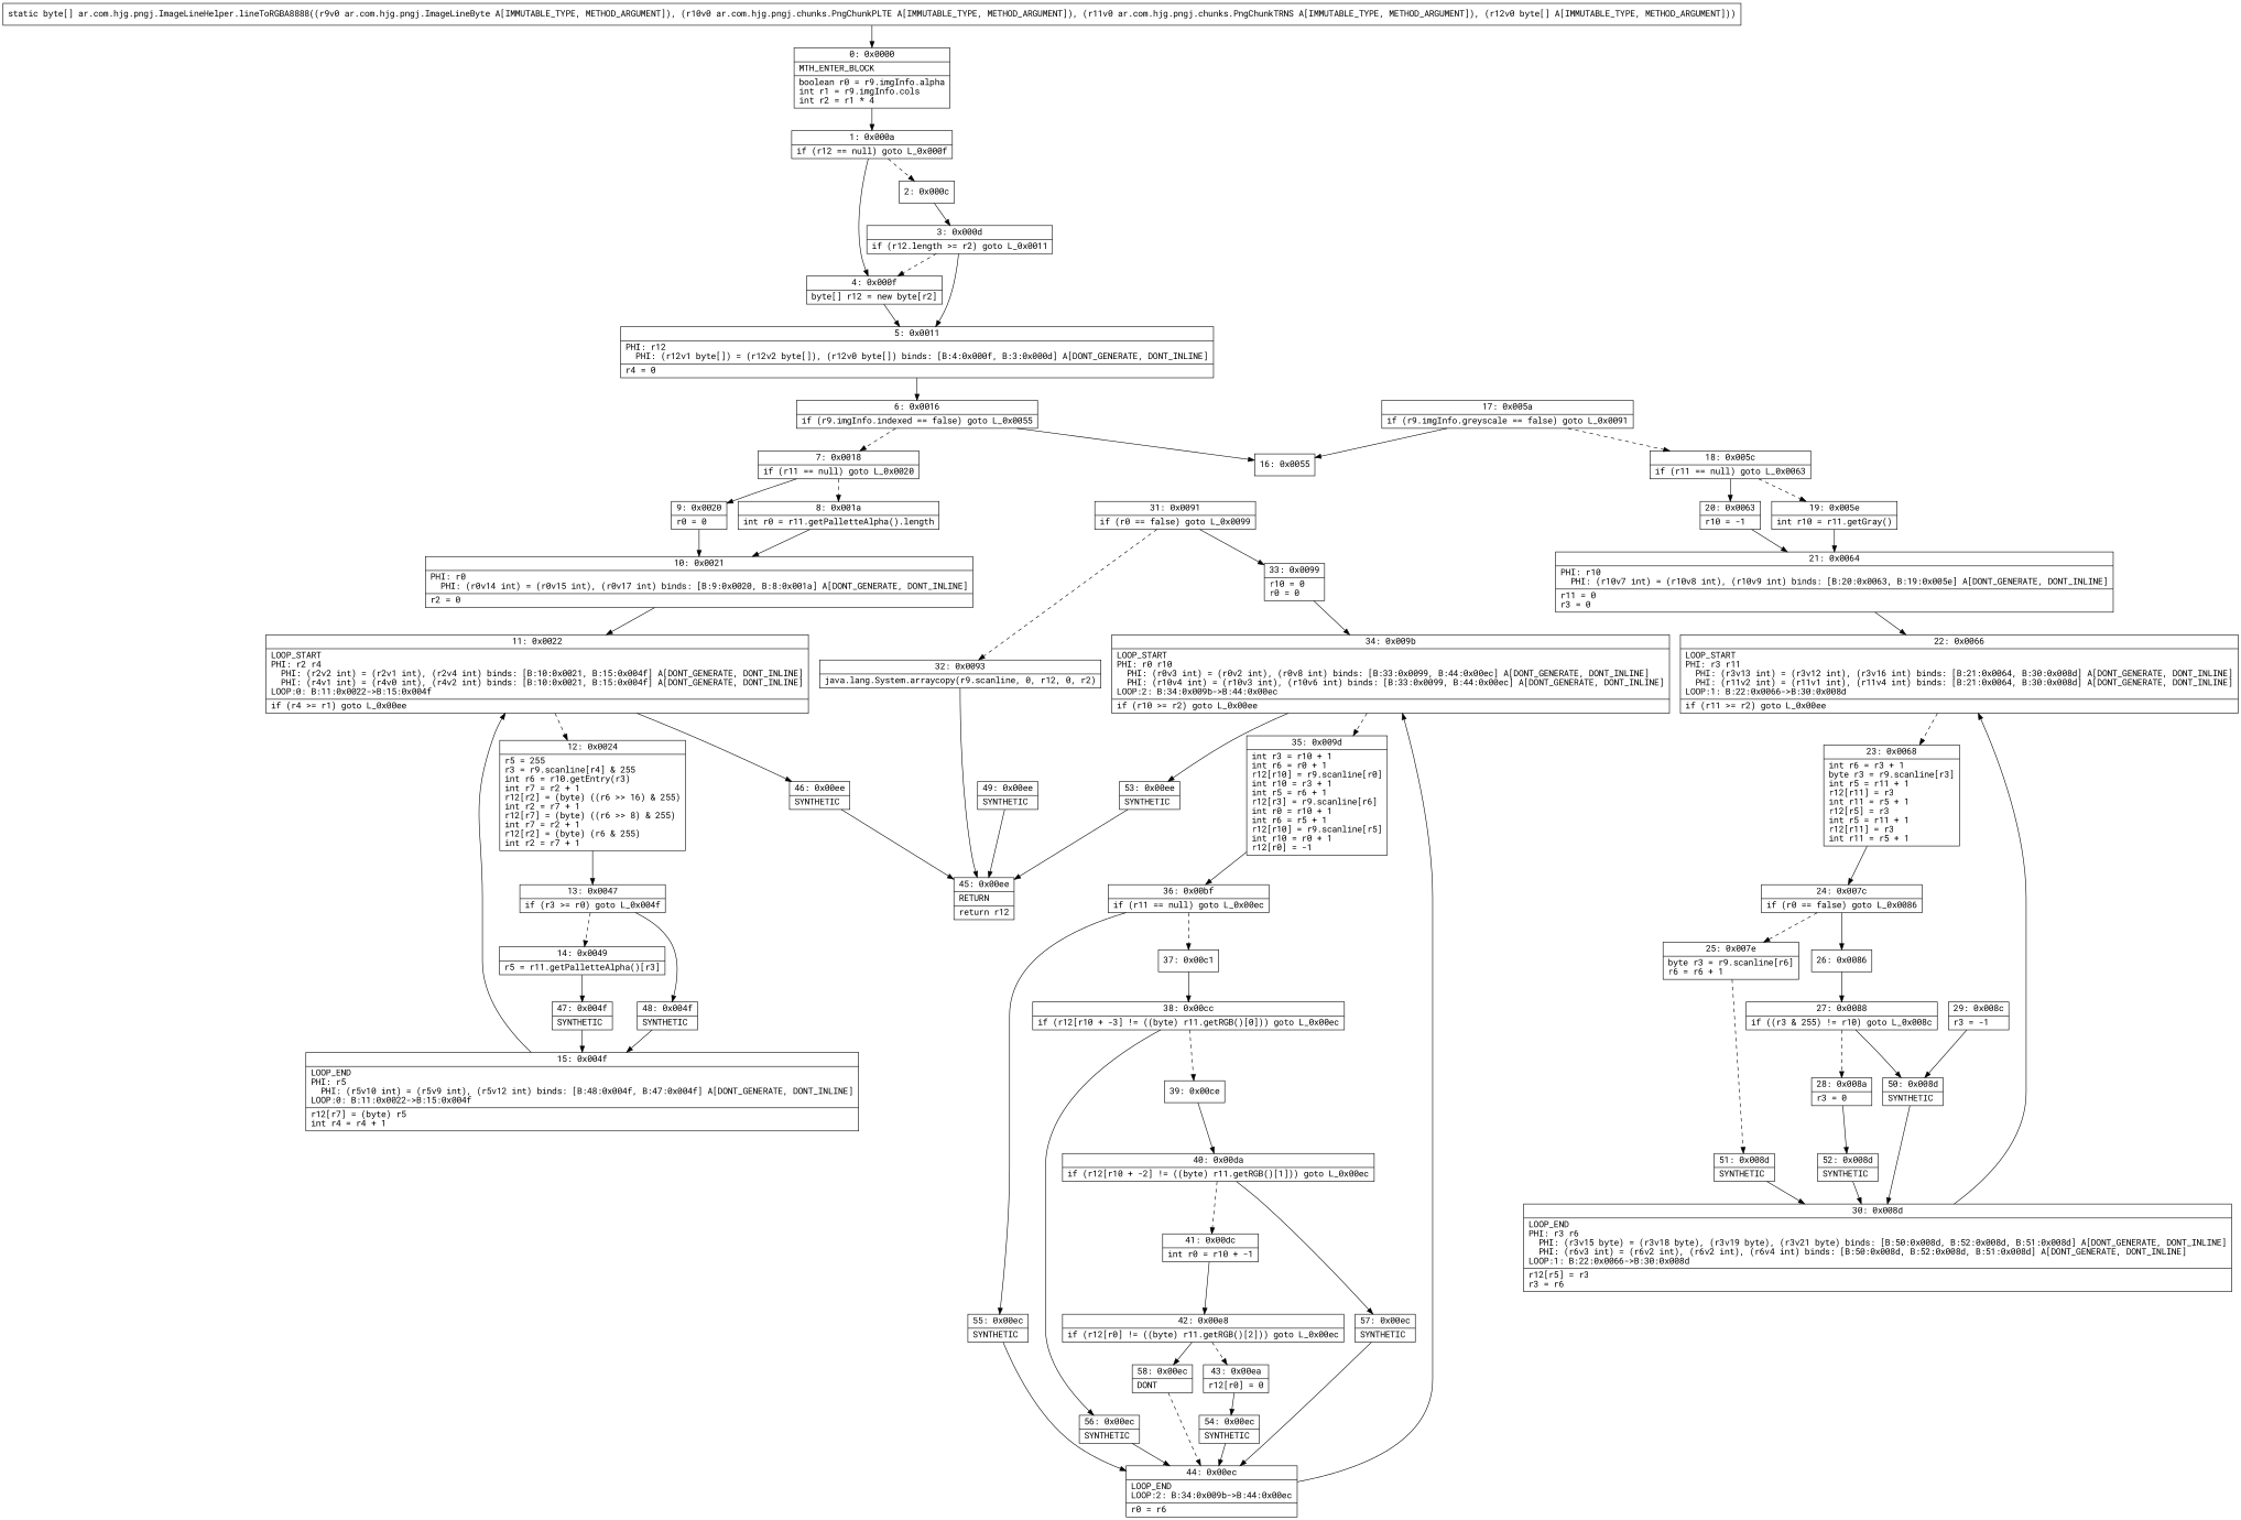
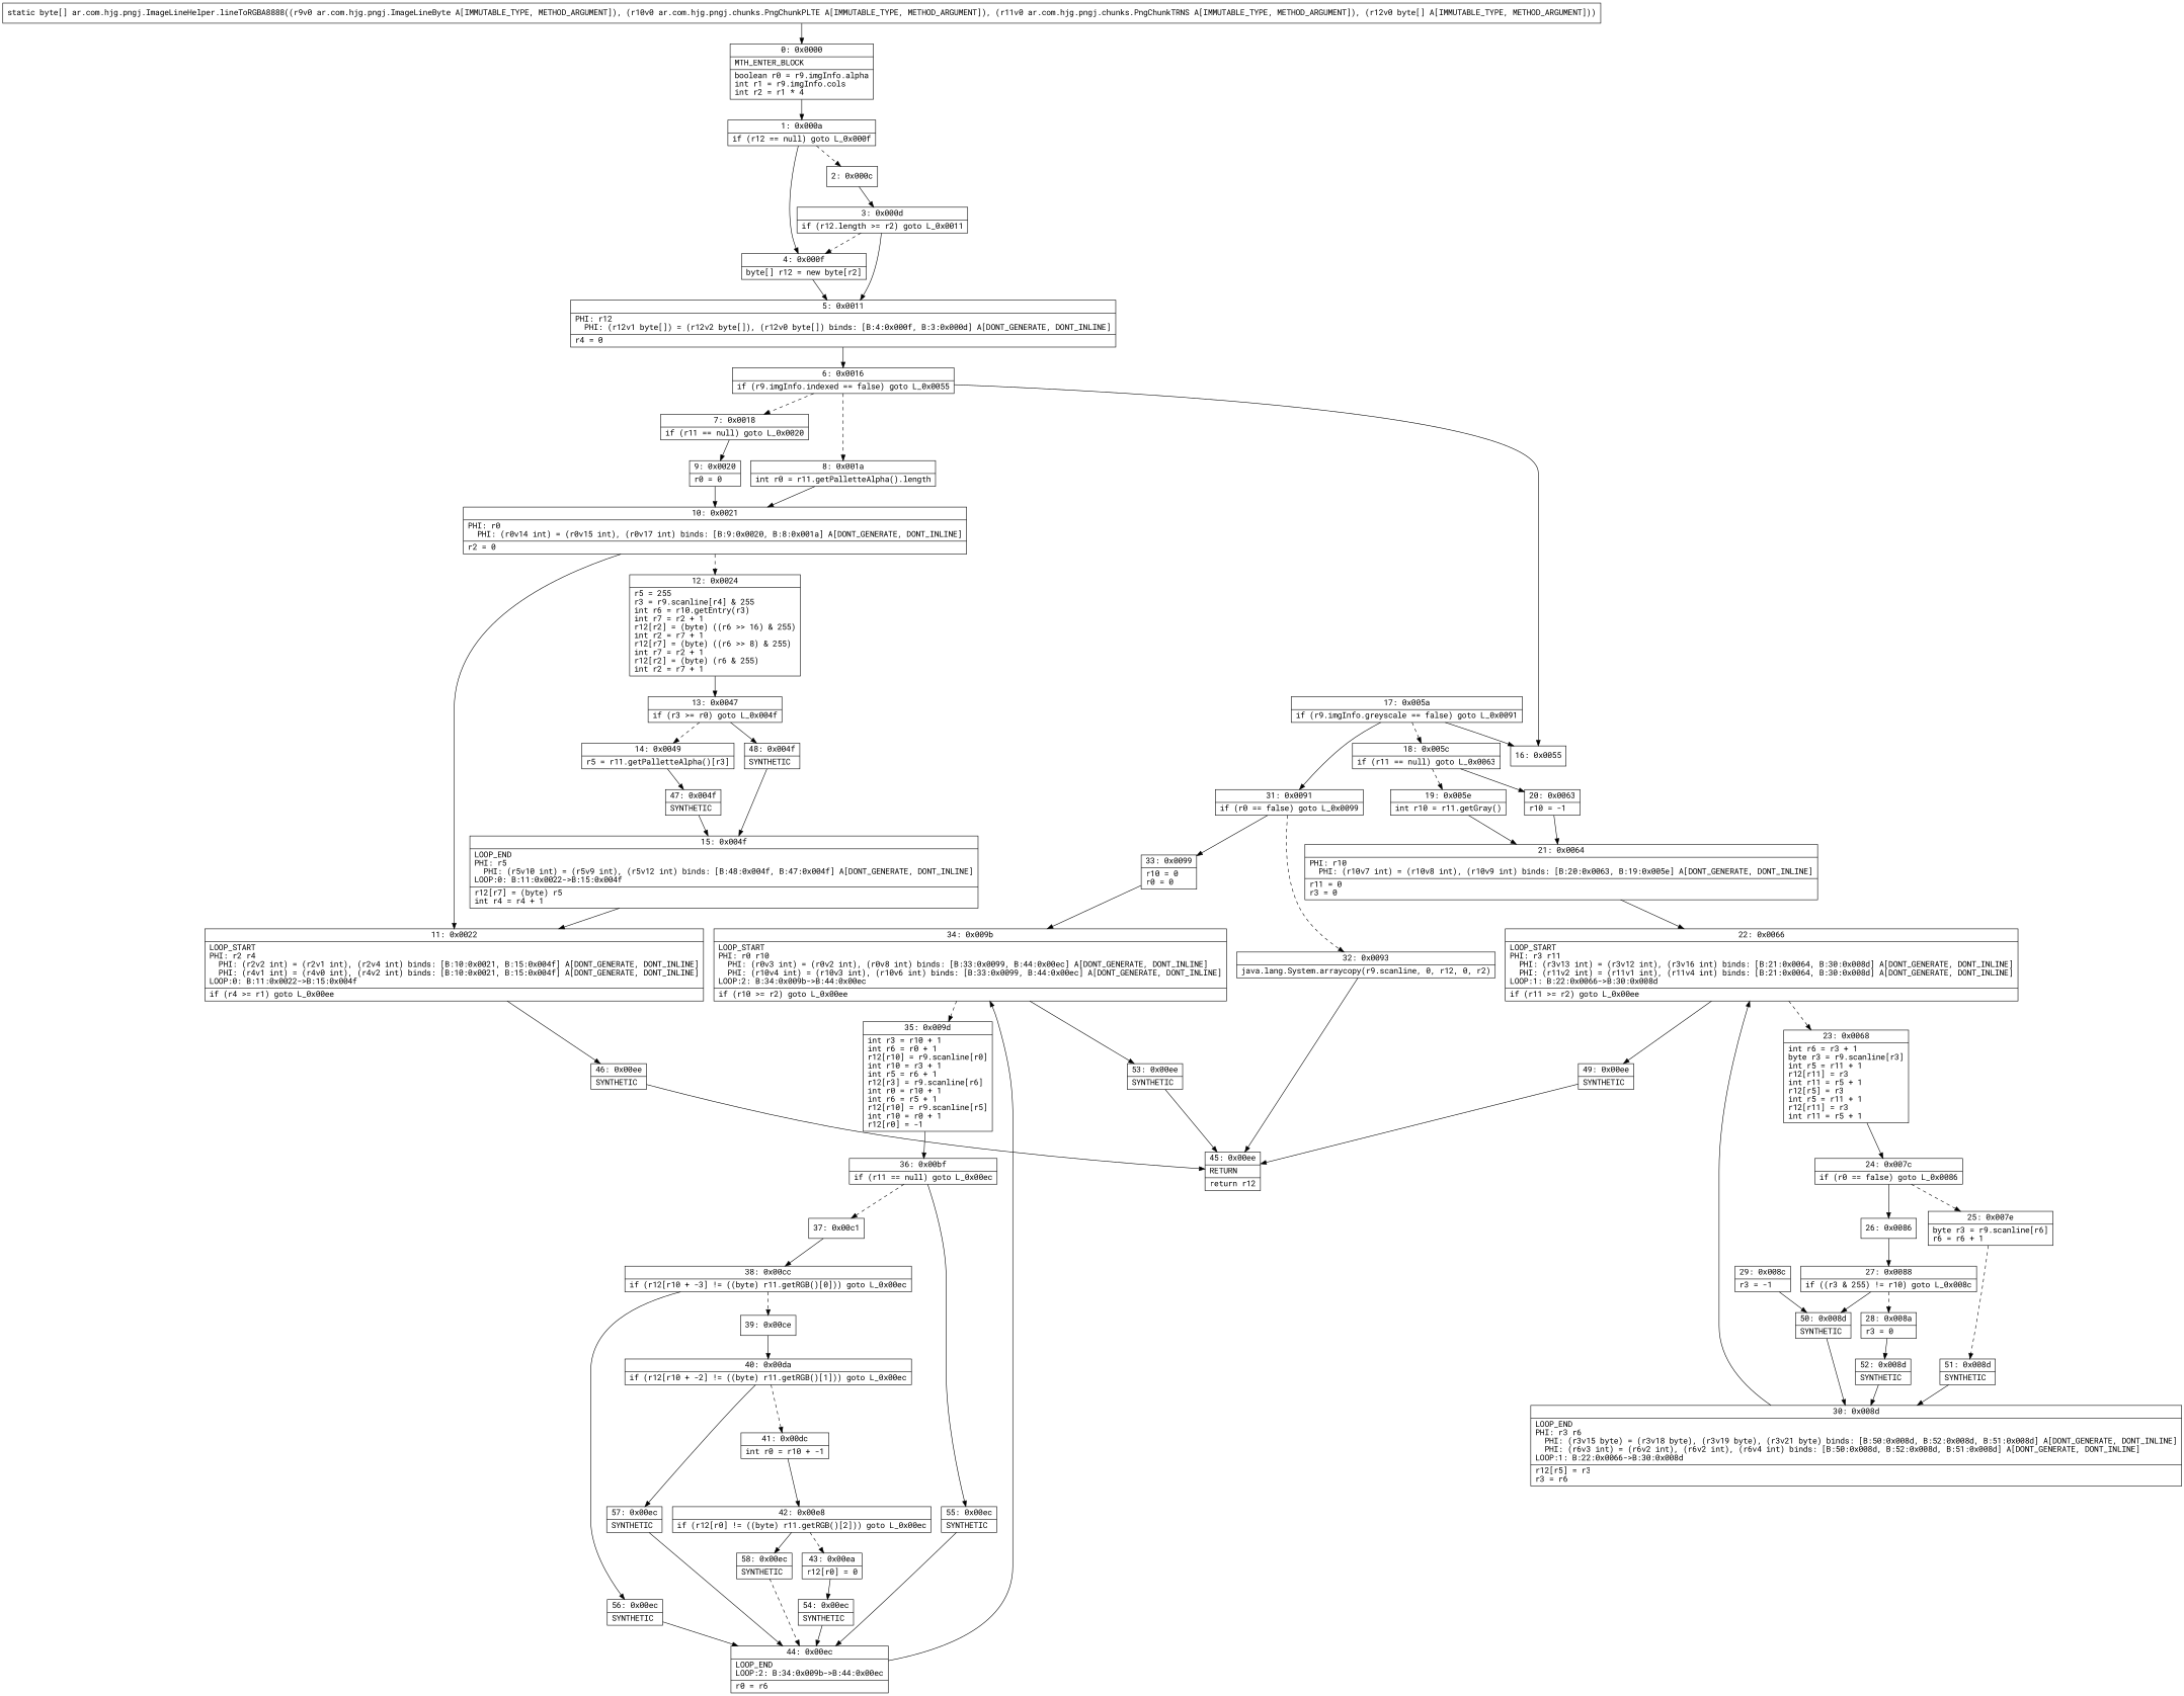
  digraph {
    fontname="Roboto Mono"
    node [fontname="Roboto Mono" shape=record]
    edge [fontname="Roboto Mono"]
    n1 [label="{0\:\ 0x0000|MTH_ENTER_BLOCK\l|boolean r0 = r9.imgInfo.alpha\lint r1 = r9.imgInfo.cols\lint r2 = r1 * 4\l}"]
    n2 [label="{1\:\ 0x000a|if (r12 == null) goto L_0x000f\l}"]
    n3 [label="{2\:\ 0x000c}"]
    n4 [label="{4\:\ 0x000f|byte[] r12 = new byte[r2]\l}"]
    n5 [label="{3\:\ 0x000d|if (r12.length \>= r2) goto L_0x0011\l}"]
    n6 [label="{5\:\ 0x0011|PHI: r12 \l  PHI: (r12v1 byte[]) = (r12v2 byte[]), (r12v0 byte[]) binds: [B:4:0x000f, B:3:0x000d] A[DONT_GENERATE, DONT_INLINE]\l|r4 = 0\l}"]
    n7 [label="{6\:\ 0x0016|if (r9.imgInfo.indexed == false) goto L_0x0055\l}"]
    n8 [label="{7\:\ 0x0018|if (r11 == null) goto L_0x0020\l}"]
    n9 [label="{16\:\ 0x0055}"]
    n10 [label="{8\:\ 0x001a|int r0 = r11.getPalletteAlpha().length\l}"]
    n11 [label="{9\:\ 0x0020|r0 = 0\l}"]
    n12 [label="{10\:\ 0x0021|PHI: r0 \l  PHI: (r0v14 int) = (r0v15 int), (r0v17 int) binds: [B:9:0x0020, B:8:0x001a] A[DONT_GENERATE, DONT_INLINE]\l|r2 = 0\l}"]
    n13 [label="{11\:\ 0x0022|LOOP_START\lPHI: r2 r4 \l  PHI: (r2v2 int) = (r2v1 int), (r2v4 int) binds: [B:10:0x0021, B:15:0x004f] A[DONT_GENERATE, DONT_INLINE]\l  PHI: (r4v1 int) = (r4v0 int), (r4v2 int) binds: [B:10:0x0021, B:15:0x004f] A[DONT_GENERATE, DONT_INLINE]\lLOOP:0: B:11:0x0022\-\>B:15:0x004f\l|if (r4 \>= r1) goto L_0x00ee\l}"]
    n14 [label="{12\:\ 0x0024|r5 = 255\lr3 = r9.scanline[r4] & 255\lint r6 = r10.getEntry(r3)\lint r7 = r2 + 1\lr12[r2] = (byte) ((r6 \>\> 16) & 255)\lint r2 = r7 + 1\lr12[r7] = (byte) ((r6 \>\> 8) & 255)\lint r7 = r2 + 1\lr12[r2] = (byte) (r6 & 255)\lint r2 = r7 + 1\l}"]
    n15 [label="{46\:\ 0x00ee|SYNTHETIC\l}"]
    n16 [label="{13\:\ 0x0047|if (r3 \>= r0) goto L_0x004f\l}"]
    n17 [label="{45\:\ 0x00ee|RETURN\l|return r12\l}"]
    n18 [label="{14\:\ 0x0049|r5 = r11.getPalletteAlpha()[r3]\l}"]
    n19 [label="{48\:\ 0x004f|SYNTHETIC\l}"]
    n20 [label="{47\:\ 0x004f|SYNTHETIC\l}"]
    n21 [label="{15\:\ 0x004f|LOOP_END\lPHI: r5 \l  PHI: (r5v10 int) = (r5v9 int), (r5v12 int) binds: [B:48:0x004f, B:47:0x004f] A[DONT_GENERATE, DONT_INLINE]\lLOOP:0: B:11:0x0022\-\>B:15:0x004f\l|r12[r7] = (byte) r5\lint r4 = r4 + 1\l}"]
    n22 [label="{17\:\ 0x005a|if (r9.imgInfo.greyscale == false) goto L_0x0091\l}"]
    n23 [label="{18\:\ 0x005c|if (r11 == null) goto L_0x0063\l}"]
    n24 [label="{31\:\ 0x0091|if (r0 == false) goto L_0x0099\l}"]
    n25 [label="{19\:\ 0x005e|int r10 = r11.getGray()\l}"]
    n26 [label="{20\:\ 0x0063|r10 = \-1\l}"]
    n27 [label="{32\:\ 0x0093|java.lang.System.arraycopy(r9.scanline, 0, r12, 0, r2)\l}"]
    n28 [label="{33\:\ 0x0099|r10 = 0\lr0 = 0\l}"]
    n29 [label="{21\:\ 0x0064|PHI: r10 \l  PHI: (r10v7 int) = (r10v8 int), (r10v9 int) binds: [B:20:0x0063, B:19:0x005e] A[DONT_GENERATE, DONT_INLINE]\l|r11 = 0\lr3 = 0\l}"]
    n30 [label="{22\:\ 0x0066|LOOP_START\lPHI: r3 r11 \l  PHI: (r3v13 int) = (r3v12 int), (r3v16 int) binds: [B:21:0x0064, B:30:0x008d] A[DONT_GENERATE, DONT_INLINE]\l  PHI: (r11v2 int) = (r11v1 int), (r11v4 int) binds: [B:21:0x0064, B:30:0x008d] A[DONT_GENERATE, DONT_INLINE]\lLOOP:1: B:22:0x0066\-\>B:30:0x008d\l|if (r11 \>= r2) goto L_0x00ee\l}"]
    n31 [label="{23\:\ 0x0068|int r6 = r3 + 1\lbyte r3 = r9.scanline[r3]\lint r5 = r11 + 1\lr12[r11] = r3\lint r11 = r5 + 1\lr12[r5] = r3\lint r5 = r11 + 1\lr12[r11] = r3\lint r11 = r5 + 1\l}"]
    n32 [label="{49\:\ 0x00ee|SYNTHETIC\l}"]
    n33 [label="{24\:\ 0x007c|if (r0 == false) goto L_0x0086\l}"]
    n34 [label="{25\:\ 0x007e|byte r3 = r9.scanline[r6]\lr6 = r6 + 1\l}"]
    n35 [label="{26\:\ 0x0086}"]
    n36 [label="{51\:\ 0x008d|SYNTHETIC\l}"]
    n37 [label="{27\:\ 0x0088|if ((r3 & 255) != r10) goto L_0x008c\l}"]
    n38 [label="{30\:\ 0x008d|LOOP_END\lPHI: r3 r6 \l  PHI: (r3v15 byte) = (r3v18 byte), (r3v19 byte), (r3v21 byte) binds: [B:50:0x008d, B:52:0x008d, B:51:0x008d] A[DONT_GENERATE, DONT_INLINE]\l  PHI: (r6v3 int) = (r6v2 int), (r6v2 int), (r6v4 int) binds: [B:50:0x008d, B:52:0x008d, B:51:0x008d] A[DONT_GENERATE, DONT_INLINE]\lLOOP:1: B:22:0x0066\-\>B:30:0x008d\l|r12[r5] = r3\lr3 = r6\l}"]
    n39 [label="{28\:\ 0x008a|r3 = 0\l}"]
    n40 [label="{50\:\ 0x008d|SYNTHETIC\l}"]
    n41 [label="{52\:\ 0x008d|SYNTHETIC\l}"]
    n42 [label="{29\:\ 0x008c|r3 = \-1\l}"]
    n43 [label="{34\:\ 0x009b|LOOP_START\lPHI: r0 r10 \l  PHI: (r0v3 int) = (r0v2 int), (r0v8 int) binds: [B:33:0x0099, B:44:0x00ec] A[DONT_GENERATE, DONT_INLINE]\l  PHI: (r10v4 int) = (r10v3 int), (r10v6 int) binds: [B:33:0x0099, B:44:0x00ec] A[DONT_GENERATE, DONT_INLINE]\lLOOP:2: B:34:0x009b\-\>B:44:0x00ec\l|if (r10 \>= r2) goto L_0x00ee\l}"]
    n44 [label="{35\:\ 0x009d|int r3 = r10 + 1\lint r6 = r0 + 1\lr12[r10] = r9.scanline[r0]\lint r10 = r3 + 1\lint r5 = r6 + 1\lr12[r3] = r9.scanline[r6]\lint r0 = r10 + 1\lint r6 = r5 + 1\lr12[r10] = r9.scanline[r5]\lint r10 = r0 + 1\lr12[r0] = \-1\l}"]
    n45 [label="{53\:\ 0x00ee|SYNTHETIC\l}"]
    n46 [label="{36\:\ 0x00bf|if (r11 == null) goto L_0x00ec\l}"]
    n47 [label="{37\:\ 0x00c1}"]
    n48 [label="{55\:\ 0x00ec|SYNTHETIC\l}"]
    n49 [label="{38\:\ 0x00cc|if (r12[r10 + \-3] != ((byte) r11.getRGB()[0])) goto L_0x00ec\l}"]
    n50 [label="{44\:\ 0x00ec|LOOP_END\lLOOP:2: B:34:0x009b\-\>B:44:0x00ec\l|r0 = r6\l}"]
    n51 [label="{39\:\ 0x00ce}"]
    n52 [label="{56\:\ 0x00ec|SYNTHETIC\l}"]
    n53 [label="{40\:\ 0x00da|if (r12[r10 + \-2] != ((byte) r11.getRGB()[1])) goto L_0x00ec\l}"]
    n54 [label="{41\:\ 0x00dc|int r0 = r10 + \-1\l}"]
    n55 [label="{57\:\ 0x00ec|SYNTHETIC\l}"]
    n56 [label="{42\:\ 0x00e8|if (r12[r0] != ((byte) r11.getRGB()[2])) goto L_0x00ec\l}"]
    n57 [label="{43\:\ 0x00ea|r12[r0] = 0\l}"]
-   n58 [label="{58\:\ 0x00ec|DONT\l}"]
+   n58 [label="{58\:\ 0x00ec|SYNTHETIC\l}"]
    n59 [label="{54\:\ 0x00ec|SYNTHETIC\l}"]
    n60 [label="{static byte[] ar.com.hjg.pngj.ImageLineHelper.lineToRGBA8888((r9v0 ar.com.hjg.pngj.ImageLineByte A[IMMUTABLE_TYPE, METHOD_ARGUMENT]), (r10v0 ar.com.hjg.pngj.chunks.PngChunkPLTE A[IMMUTABLE_TYPE, METHOD_ARGUMENT]), (r11v0 ar.com.hjg.pngj.chunks.PngChunkTRNS A[IMMUTABLE_TYPE, METHOD_ARGUMENT]), (r12v0 byte[] A[IMMUTABLE_TYPE, METHOD_ARGUMENT])) }"]
    n1 -> n2
    n2 -> n3 [style=dashed]
    n2 -> n4
    n3 -> n5
    n4 -> n6
    n5 -> n4 [style=dashed]
    n5 -> n6
    n6 -> n7
    n7 -> n8 [style=dashed]
    n7 -> n9
-   n8 -> n10 [style=dashed]
+   n7 -> n10 [style=dashed]
    n8 -> n11
    n10 -> n12
    n11 -> n12
    n12 -> n13
-   n13 -> n14 [style=dashed]
+   n12 -> n14 [style=dashed]
    n13 -> n15
    n14 -> n16
    n15 -> n17
    n16 -> n18 [style=dashed]
    n16 -> n19
    n18 -> n20
    n19 -> n21
    n20 -> n21
    n21 -> n13
    n22 -> n9
    n22 -> n23 [style=dashed]
+   n22 -> n24
    n23 -> n25 [style=dashed]
    n23 -> n26
    n24 -> n27 [style=dashed]
    n24 -> n28
    n25 -> n29
    n26 -> n29
    n27 -> n17
    n28 -> n43
    n29 -> n30
    n30 -> n31 [style=dashed]
+   n30 -> n32
    n31 -> n33
    n32 -> n17
    n33 -> n34 [style=dashed]
    n33 -> n35
    n34 -> n36 [style=dashed]
    n35 -> n37
    n36 -> n38
    n37 -> n39 [style=dashed]
    n37 -> n40
    n38 -> n30
    n39 -> n41
    n40 -> n38
    n41 -> n38
    n42 -> n40
    n43 -> n44 [style=dashed]
    n43 -> n45
    n44 -> n46
    n45 -> n17
    n46 -> n47 [style=dashed]
    n46 -> n48
    n47 -> n49
    n48 -> n50
    n49 -> n51 [style=dashed]
    n49 -> n52
    n50 -> n43
    n51 -> n53
    n52 -> n50
    n53 -> n54 [style=dashed]
    n53 -> n55
    n54 -> n56
    n55 -> n50
    n56 -> n57 [style=dashed]
    n56 -> n58
    n57 -> n59
    n58 -> n50 [style=dashed]
    n59 -> n50
    n60 -> n1
  }
